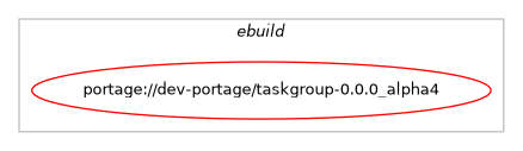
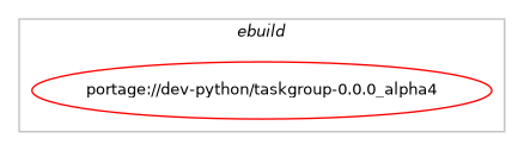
  digraph {
    compound=true
    concentrate=true
    fontname=Helvetica
    fontsize=10
    newrank=true
    rankdir=LR
    ranksep=1.5
-   n1 [color=red fontname=Helvetica fontsize=10 label="portage://dev-portage/taskgroup-0.0.0_alpha4" width=4]
+   n1 [color=red fontname=Helvetica fontsize=10 label="portage://dev-python/taskgroup-0.0.0_alpha4" width=4]
    subgraph cluster_1 {
      color=gray
      label=<<i>ebuild</i>>
      n1
    }
    subgraph cluster_2 {
      color=gray
      label=<<i>dependencies</i>>
      subgraph cluster_3 {
        color=gray
        fillcolor="#eeeeee"
        label=<<i>compile</i>>
        style=filled
      }
      subgraph cluster_4 {
        color=gray
        fillcolor="#eeeeee"
        label=<<i>compile and run</i>>
        style=filled
      }
      subgraph cluster_5 {
        color=gray
        fillcolor="#eeeeee"
        label=<<i>run</i>>
        style=filled
      }
    }
    subgraph cluster_6 {
      color=gray
      label=<<i>candidates</i>>
      rank=same
    }
  }
